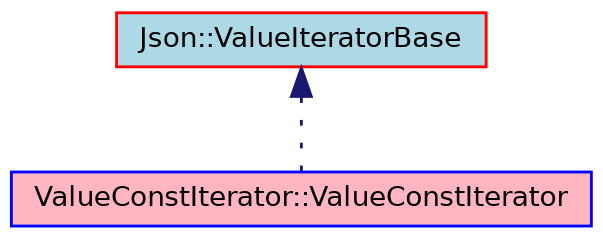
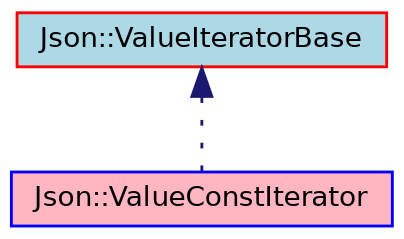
  digraph {
    node [fontname=Helvetica fontsize=10 shape=record style=filled]
-   n1 [color=blue fillcolor=lightpink fontcolor=black height=0.2 label="ValueConstIterator::ValueConstIterator" width=0.4]
+   n1 [color=blue fillcolor=lightpink fontcolor=black height=0.2 label="Json::ValueConstIterator" width=0.4]
    n2 [color=red fillcolor=lightblue height=0.2 label="Json::ValueIteratorBase" width=0.4]
    n2 -> n1 [color=midnightblue dir=back fontname=Helvetica fontsize=10 labelfontname=Helvetica labelfontsize=10 style=dotted]
  }
